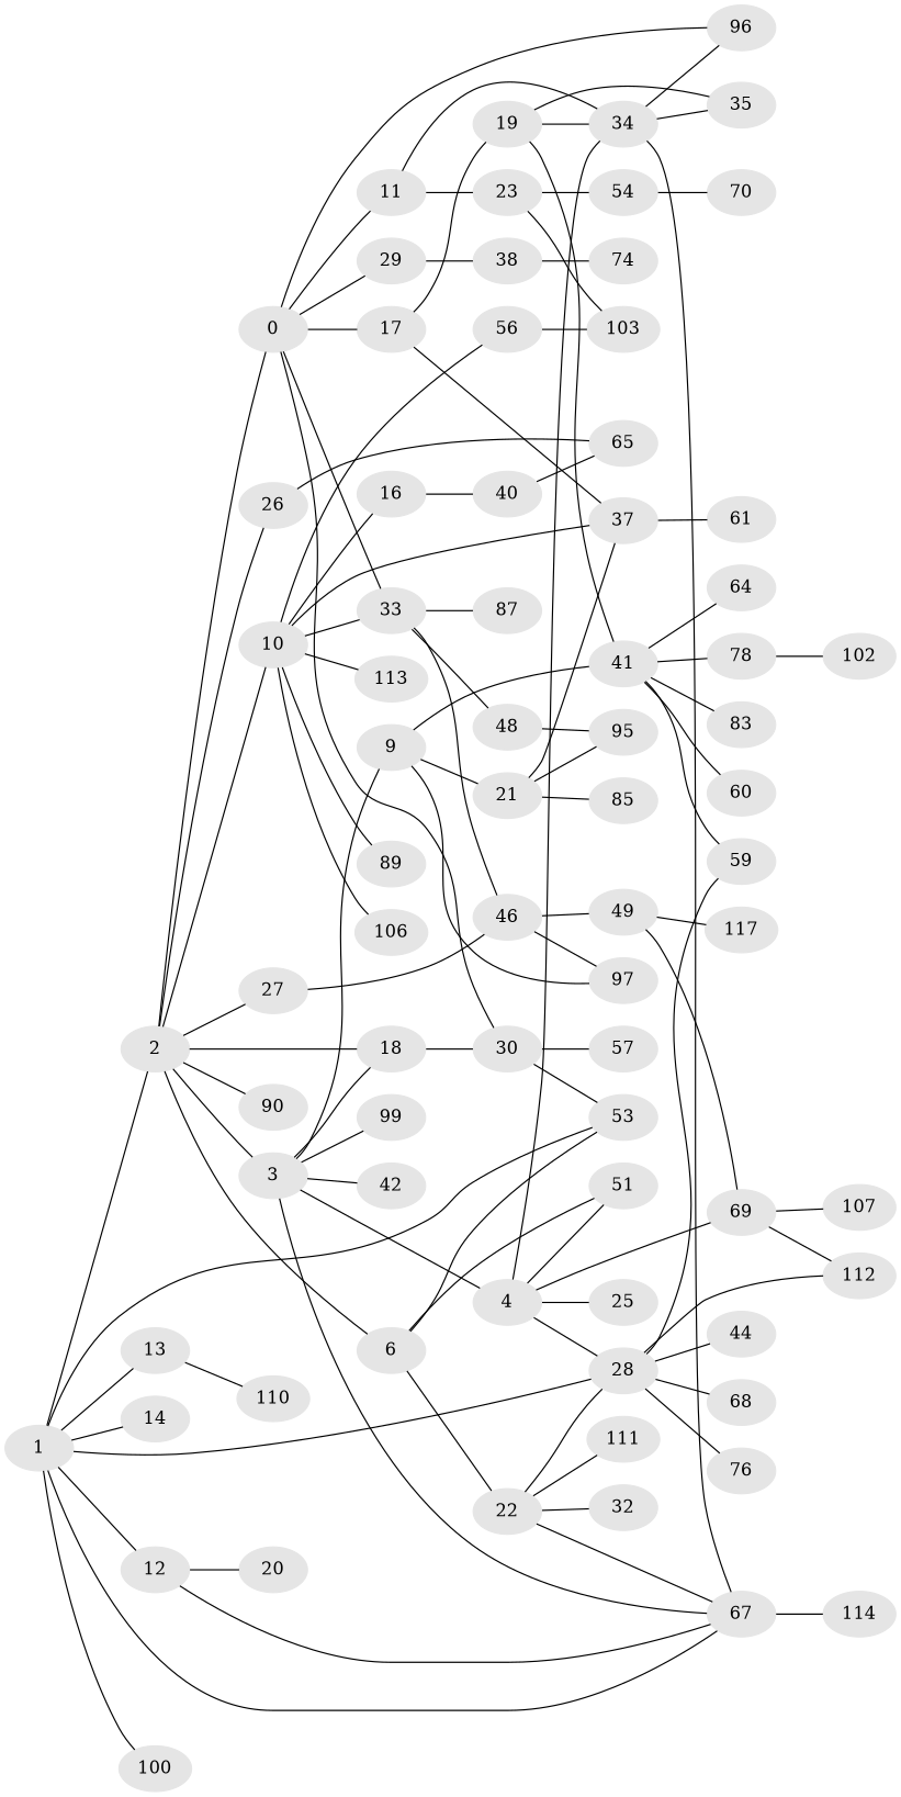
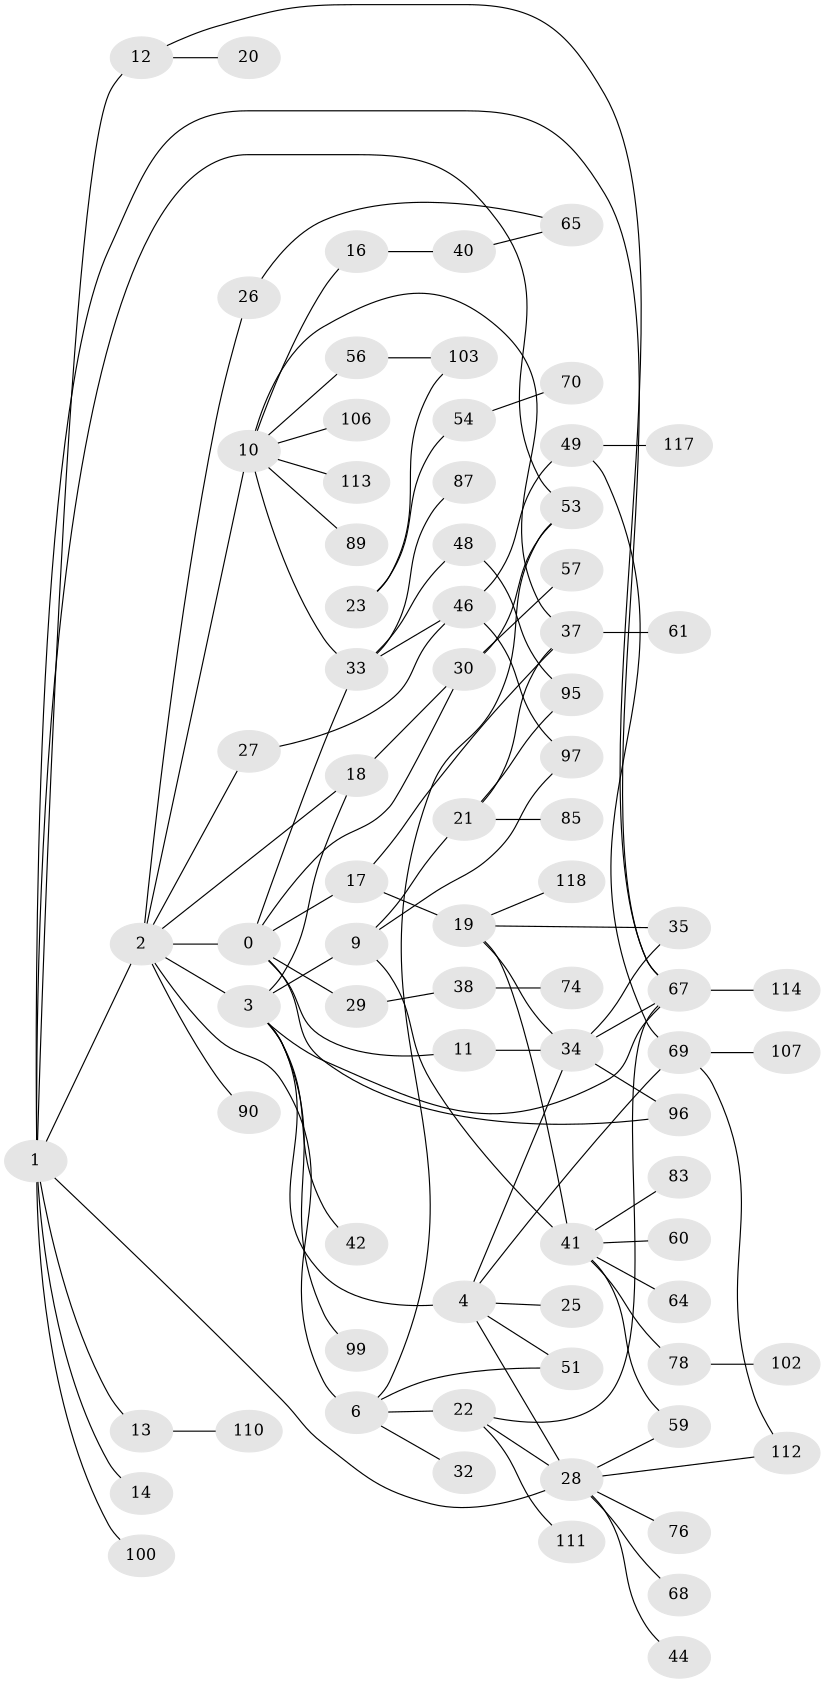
  graph {
    rankdir=LR
    node [color=gray90 style=filled]
    1 [super="+93"]
    2 [super="+5"]
    12 [super="+72"]
    13
    14 [super="+39"]
    28 [super="+36"]
    53 [super="+58"]
    67 [super="+94"]
    100
    3 [super="+82"]
    6 [super="+24"]
    n12 [label=0 super="+63"]
    10 [super="+91"]
    18 [super="+62"]
    26
    27 [super="+47"]
    90
    20 [super="+98"]
    110
    44
    59
    68
    76
    112 [super="+115"]
    114
    4 [super="+8"]
    9 [super="+15"]
    42
    99
    51
    22
    32
    11 [super="+52"]
    17 [super="+116"]
    29
    30 [super="+34"]
    33 [super="+92"]
    96
    16 [super="+43"]
    37 [super="+77"]
    56
    89
    106
    113
    65 [super="+101"]
    46 [super="+75"]
    25
    n48 [label=34 super="+55"]
    69 [super="+104"]
    21 [super="+50"]
    41 [super="+45"]
    97
    35 [super="+80"]
    107 [super="+108"]
    111
    23 [super="+73"]
    19 [super="+79"]
    38 [super="+71"]
    57
    48 [super="+66"]
    87
    85 [super="+86"]
    95
    60
    64 [super="+88"]
    78 [super="+84"]
    83
    40
    61
    103 [super="+109"]
    54
+   118
    70
    49 [super="+105"]
    74
    102
    117
    1 -- 2
    1 -- 12
    1 -- 13
    1 -- 14
    1 -- 28
    1 -- 53
    1 -- 67
    1 -- 100
    2 -- 3
    2 -- 6
    2 -- n12
    2 -- 10
    2 -- 18
    2 -- 26
    2 -- 27
    2 -- 90
    12 -- 67
    12 -- 20
    13 -- 110
    28 -- 44
    28 -- 59
    28 -- 68
    28 -- 76
    28 -- 112
    67 -- 114
    3 -- 67
    3 -- 18
    3 -- 4
    3 -- 9
    3 -- 42
    3 -- 99
    6 -- 53
    6 -- 51
    6 -- 22
-   22 -- 32
+   6 -- 32
    n12 -- 11
    n12 -- 17
    n12 -- 29
    n12 -- 30
    n12 -- 33
    n12 -- 96
    10 -- 33
    10 -- 16
    10 -- 37
    10 -- 56
    10 -- 89
    10 -- 106
    10 -- 113
    18 -- 30
    26 -- 65
    27 -- 46
    4 -- 28
    4 -- 51
    4 -- 25
    4 -- n48
    4 -- 69
    9 -- 21 [weight=2]
    9 -- 41
    9 -- 97
    22 -- 28
    22 -- 67
    22 -- 111
    11 -- n48
-   11 -- 23
    17 -- 37
    17 -- 19
    29 -- 38
    30 -- 53
    30 -- 57
    33 -- 46
    33 -- 48
    33 -- 87
    16 -- 40
    37 -- 61
    56 -- 103
    46 -- 97
    46 -- 49
    n48 -- 67
    n48 -- 96
    n48 -- 35
    69 -- 112
    69 -- 107
    21 -- 37
    21 -- 85
    21 -- 95
    41 -- 59
    41 -- 60
    41 -- 64
    41 -- 78
    41 -- 83
    23 -- 103
    23 -- 54
    19 -- n48
    19 -- 41
    19 -- 35
+   19 -- 118
    38 -- 74
    48 -- 95
    78 -- 102
    40 -- 65
    54 -- 70
    49 -- 69
    49 -- 117
  }
